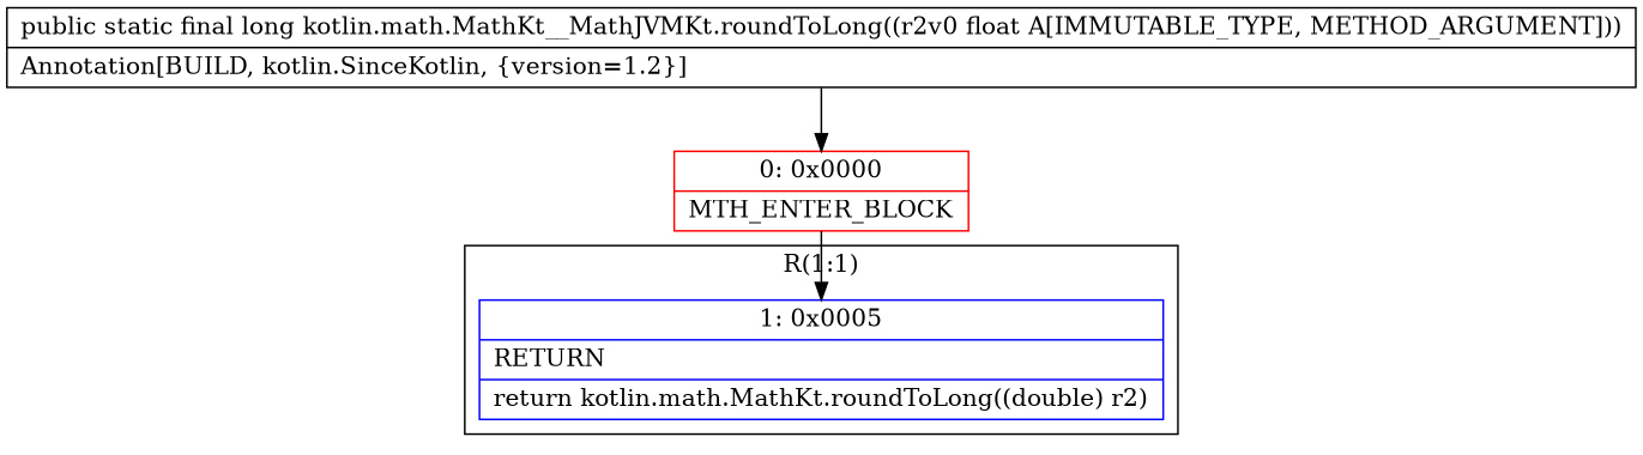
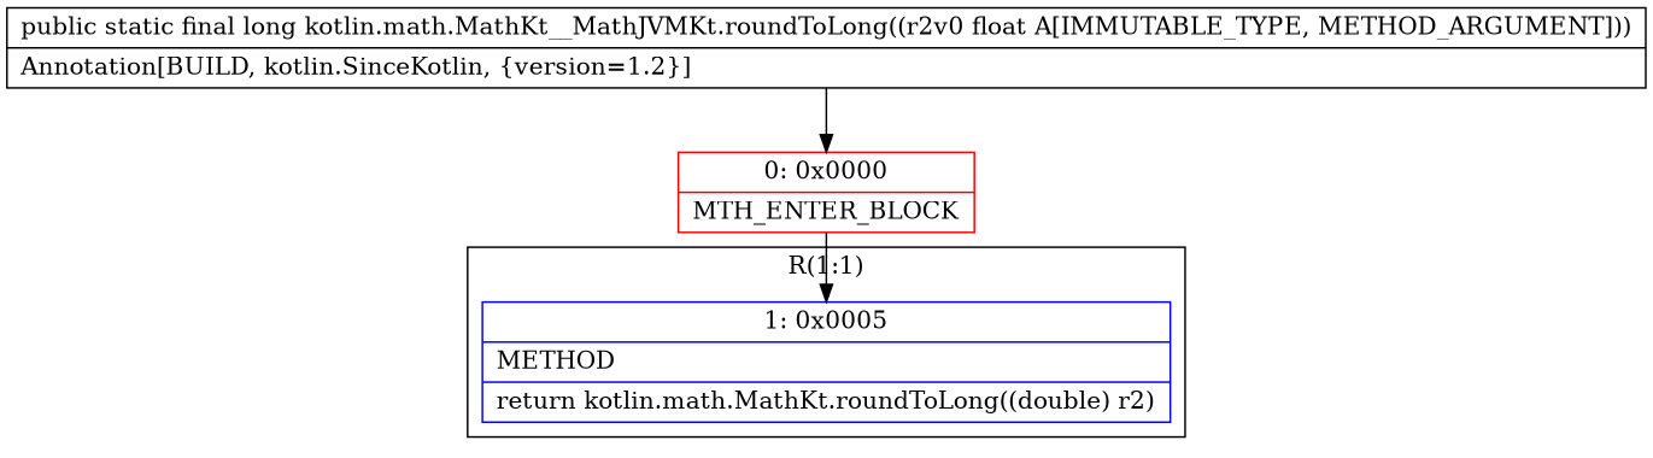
  digraph {
    node [shape=record]
-   n1 [color=blue label="{1\:\ 0x0005|RETURN\l|return kotlin.math.MathKt.roundToLong((double) r2)\l}"]
+   n1 [color=blue label="{1\:\ 0x0005|METHOD\l|return kotlin.math.MathKt.roundToLong((double) r2)\l}"]
    n2 [color=red label="{0\:\ 0x0000|MTH_ENTER_BLOCK\l}"]
    n3 [label="{public static final long kotlin.math.MathKt__MathJVMKt.roundToLong((r2v0 float A[IMMUTABLE_TYPE, METHOD_ARGUMENT]))  | Annotation[BUILD, kotlin.SinceKotlin, \{version=1.2\}]\l}"]
    subgraph cluster_1 {
      label="R(1:1)"
      n1
    }
    n2 -> n1
    n3 -> n2
  }
